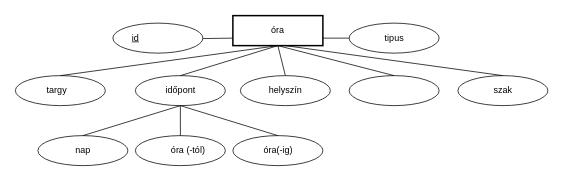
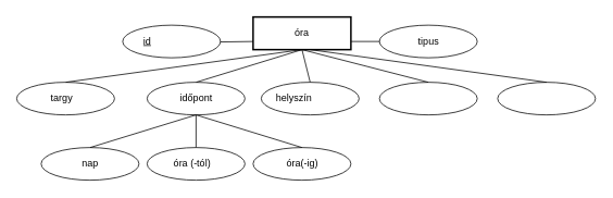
  <mxCell id="0" />
  <mxCell id="1" parent="0" />
  <mxCell id="2" value="&lt;span style=&quot;color: rgba(0, 0, 0, 0); font-family: monospace; font-size: 0px; text-align: start; text-wrap: nowrap;&quot;&gt;%3CmxGraphModel%3E%3Croot%3E%3CmxCell%20id%3D%220%22%2F%3E%3CmxCell%20id%3D%221%22%20parent%3D%220%22%2F%3E%3CmxCell%20id%3D%222%22%20value%3D%22id%22%20style%3D%22rhombus%3BwhiteSpace%3Dwrap%3Bhtml%3D1%3B%22%20vertex%3D%221%22%20parent%3D%221%22%3E%3CmxGeometry%20x%3D%22510%22%20y%3D%22160%22%20width%3D%2290%22%20height%3D%2240%22%20as%3D%22geometry%22%2F%3E%3C%2FmxCell%3E%3C%2Froot%3E%3C%2FmxGraphModel%3E&lt;/span&gt;&lt;span style=&quot;color: rgba(0, 0, 0, 0); font-family: monospace; font-size: 0px; text-align: start; text-wrap: nowrap;&quot;&gt;%3CmxGraphModel%3E%3Croot%3E%3CmxCell%20id%3D%220%22%2F%3E%3CmxCell%20id%3D%221%22%20parent%3D%220%22%2F%3E%3CmxCell%20id%3D%222%22%20value%3D%22id%22%20style%3D%22rhombus%3BwhiteSpace%3Dwrap%3Bhtml%3D1%3B%22%20vertex%3D%221%22%20parent%3D%221%22%3E%3CmxGeometry%20x%3D%22510%22%20y%3D%22160%22%20width%3D%2290%22%20height%3D%2240%22%20as%3D%22geometry%22%2F%3E%3C%2FmxCell%3E%3C%2Froot%3E%3C%2FmxGraphModel%3E&lt;/span&gt;" style="ellipse;whiteSpace=wrap;html=1;" vertex="1" parent="1"><mxGeometry x="610" y="100" width="120" height="40" as="geometry" /></mxCell>
  <mxCell id="3" value="&lt;span style=&quot;color: rgba(0, 0, 0, 0); font-family: monospace; font-size: 0px; text-align: start; text-wrap: nowrap;&quot;&gt;%3CmxGraphModel%3E%3Croot%3E%3CmxCell%20id%3D%220%22%2F%3E%3CmxCell%20id%3D%221%22%20parent%3D%220%22%2F%3E%3CmxCell%20id%3D%222%22%20value%3D%22id%22%20style%3D%22rhombus%3BwhiteSpace%3Dwrap%3Bhtml%3D1%3B%22%20vertex%3D%221%22%20parent%3D%221%22%3E%3CmxGeometry%20x%3D%22510%22%20y%3D%22160%22%20width%3D%2290%22%20height%3D%2240%22%20as%3D%22geometry%22%2F%3E%3C%2FmxCell%3E%3C%2Froot%3E%3C%2FmxGraphModel%3E&lt;/span&gt;&lt;span style=&quot;color: rgba(0, 0, 0, 0); font-family: monospace; font-size: 0px; text-align: start; text-wrap: nowrap;&quot;&gt;%3CmxGraphModel%3E%3Croot%3E%3CmxCell%20id%3D%220%22%2F%3E%3CmxCell%20id%3D%221%22%20parent%3D%220%22%2F%3E%3CmxCell%20id%3D%222%22%20value%3D%22id%22%20style%3D%22rhombus%3BwhiteSpace%3Dwrap%3Bhtml%3D1%3B%22%20vertex%3D%221%22%20parent%3D%221%22%3E%3CmxGeometry%20x%3D%22510%22%20y%3D%22160%22%20width%3D%2290%22%20height%3D%2240%22%20as%3D%22geometry%22%2F%3E%3C%2FmxCell%3E%3C%2Froot%3E%3C%2FmxGraphModel%3E&lt;/span&gt;" style="ellipse;whiteSpace=wrap;html=1;" vertex="1" parent="1"><mxGeometry x="465" y="100" width="120" height="40" as="geometry" /></mxCell>
  <mxCell id="4" value="&lt;span style=&quot;color: rgba(0, 0, 0, 0); font-family: monospace; font-size: 0px; text-align: start; text-wrap: nowrap;&quot;&gt;%3CmxGraphModel%3E%3Croot%3E%3CmxCell%20id%3D%220%22%2F%3E%3CmxCell%20id%3D%221%22%20parent%3D%220%22%2F%3E%3CmxCell%20id%3D%222%22%20value%3D%22id%22%20style%3D%22rhombus%3BwhiteSpace%3Dwrap%3Bhtml%3D1%3B%22%20vertex%3D%221%22%20parent%3D%221%22%3E%3CmxGeometry%20x%3D%22510%22%20y%3D%22160%22%20width%3D%2290%22%20height%3D%2240%22%20as%3D%22geometry%22%2F%3E%3C%2FmxCell%3E%3C%2Froot%3E%3C%2FmxGraphModel%3E&lt;/span&gt;&lt;span style=&quot;color: rgba(0, 0, 0, 0); font-family: monospace; font-size: 0px; text-align: start; text-wrap: nowrap;&quot;&gt;%3CmxGraphModel%3E%3Croot%3E%3CmxCell%20id%3D%220%22%2F%3E%3CmxCell%20id%3D%221%22%20parent%3D%220%22%2F%3E%3CmxCell%20id%3D%222%22%20value%3D%22id%22%20style%3D%22rhombus%3BwhiteSpace%3Dwrap%3Bhtml%3D1%3B%22%20vertex%3D%221%22%20parent%3D%221%22%3E%3CmxGeometry%20x%3D%22510%22%20y%3D%22160%22%20width%3D%2290%22%20height%3D%2240%22%20as%3D%22geometry%22%2F%3E%3C%2FmxCell%3E%3C%2Froot%3E%3C%2FmxGraphModel%3E&lt;/span&gt;" style="ellipse;whiteSpace=wrap;html=1;" vertex="1" parent="1"><mxGeometry x="320" y="100" width="120" height="40" as="geometry" /></mxCell>
  <mxCell id="5" value="&lt;div style=&quot;text-align: start;&quot;&gt;&lt;span style=&quot;background-color: initial; font-size: 0px; text-wrap: nowrap;&quot;&gt;&lt;font face=&quot;monospace&quot; color=&quot;rgba(0, 0, 0, 0)&quot;&gt;fffg&lt;/font&gt;&lt;/span&gt;&lt;/div&gt;" style="ellipse;whiteSpace=wrap;html=1;" vertex="1" parent="1"><mxGeometry x="180" y="100" width="120" height="40" as="geometry" /></mxCell>
  <mxCell id="6" value="&lt;div style=&quot;text-align: start;&quot;&gt;&lt;span style=&quot;background-color: initial; font-size: 0px; text-wrap: nowrap;&quot;&gt;&lt;font face=&quot;monospace&quot; color=&quot;rgba(0, 0, 0, 0)&quot;&gt;ta&lt;/font&gt;&lt;/span&gt;&lt;/div&gt;" style="ellipse;whiteSpace=wrap;html=1;" vertex="1" parent="1"><mxGeometry x="20" y="100" width="120" height="40" as="geometry" /></mxCell>
  <mxCell id="7" value="" style="endArrow=none;html=1;rounded=0;exitX=0.5;exitY=0;exitDx=0;exitDy=0;entryX=0.5;entryY=1;entryDx=0;entryDy=0;" edge="1" parent="1" source="6"><mxGeometry width="50" height="50" relative="1" as="geometry"><mxPoint x="360" y="290" as="sourcePoint" /><mxPoint x="370" y="60" as="targetPoint" /></mxGeometry></mxCell>
  <mxCell id="8" value="" style="endArrow=none;html=1;rounded=0;exitX=0.5;exitY=0;exitDx=0;exitDy=0;entryX=0.5;entryY=1;entryDx=0;entryDy=0;" edge="1" parent="1" source="5"><mxGeometry width="50" height="50" relative="1" as="geometry"><mxPoint x="370" y="300" as="sourcePoint" /><mxPoint x="370" y="60" as="targetPoint" /></mxGeometry></mxCell>
  <mxCell id="9" value="" style="endArrow=none;html=1;rounded=0;exitX=0.5;exitY=0;exitDx=0;exitDy=0;exitPerimeter=0;" edge="1" parent="1" source="4"><mxGeometry width="50" height="50" relative="1" as="geometry"><mxPoint x="380" y="310" as="sourcePoint" /><mxPoint x="370" y="60" as="targetPoint" /></mxGeometry></mxCell>
  <mxCell id="10" value="" style="endArrow=none;html=1;rounded=0;exitX=0.5;exitY=0;exitDx=0;exitDy=0;" edge="1" parent="1" source="3"><mxGeometry width="50" height="50" relative="1" as="geometry"><mxPoint x="390" y="320" as="sourcePoint" /><mxPoint x="370" y="60" as="targetPoint" /></mxGeometry></mxCell>
  <mxCell id="11" value="" style="endArrow=none;html=1;rounded=0;exitX=0.5;exitY=0;exitDx=0;exitDy=0;" edge="1" parent="1" source="2"><mxGeometry width="50" height="50" relative="1" as="geometry"><mxPoint x="400" y="330" as="sourcePoint" /><mxPoint x="380" y="60" as="targetPoint" /></mxGeometry></mxCell>
  <mxCell id="12" value="targy" style="text;html=1;align=center;verticalAlign=middle;resizable=0;points=[];autosize=1;strokeColor=none;fillColor=none;" vertex="1" parent="1"><mxGeometry x="50" y="105" width="50" height="30" as="geometry" /></mxCell>
  <mxCell id="13" value="időpont" style="text;html=1;align=center;verticalAlign=middle;resizable=0;points=[];autosize=1;strokeColor=none;fillColor=none;" vertex="1" parent="1"><mxGeometry x="210" y="105" width="60" height="30" as="geometry" /></mxCell>
- <mxCell id="14" value="helyszín" style="text;html=1;align=center;verticalAlign=middle;resizable=0;points=[];autosize=1;strokeColor=none;fillColor=none;" vertex="1" parent="1"><mxGeometry x="345" y="105" width="70" height="30" as="geometry" /></mxCell>
- <mxCell id="15" value="szak" style="text;html=1;align=center;verticalAlign=middle;resizable=0;points=[];autosize=1;strokeColor=none;fillColor=none;" vertex="1" parent="1"><mxGeometry x="645" y="105" width="50" height="30" as="geometry" /></mxCell>
+ <mxCell id="14" value="helyszín" style="text;html=1;align=center;verticalAlign=middle;resizable=0;points=[];autosize=1;strokeColor=none;fillColor=none;" vertex="1" parent="1"><mxGeometry x="325" y="105" width="70" height="30" as="geometry" /></mxCell>
  <mxCell id="16" value="&lt;div style=&quot;text-align: start;&quot;&gt;&lt;span style=&quot;background-color: initial; font-size: 0px; text-wrap: nowrap;&quot;&gt;&lt;font face=&quot;monospace&quot; color=&quot;rgba(0, 0, 0, 0)&quot;&gt;ta&lt;/font&gt;&lt;/span&gt;&lt;/div&gt;" style="ellipse;whiteSpace=wrap;html=1;" vertex="1" parent="1"><mxGeometry x="180" y="180" width="120" height="40" as="geometry" /></mxCell>
  <mxCell id="17" value="&lt;div style=&quot;text-align: start;&quot;&gt;&lt;span style=&quot;background-color: initial; font-size: 0px; text-wrap: nowrap;&quot;&gt;&lt;font face=&quot;monospace&quot; color=&quot;rgba(0, 0, 0, 0)&quot;&gt;ta&lt;/font&gt;&lt;/span&gt;&lt;/div&gt;" style="ellipse;whiteSpace=wrap;html=1;" vertex="1" parent="1"><mxGeometry x="50" y="180" width="120" height="40" as="geometry" /></mxCell>
  <mxCell id="18" value="&lt;div style=&quot;text-align: start;&quot;&gt;&lt;span style=&quot;background-color: initial; font-size: 0px; text-wrap: nowrap;&quot;&gt;&lt;font face=&quot;monospace&quot; color=&quot;rgba(0, 0, 0, 0)&quot;&gt;ta&lt;/font&gt;&lt;/span&gt;&lt;/div&gt;" style="ellipse;whiteSpace=wrap;html=1;" vertex="1" parent="1"><mxGeometry x="310" y="180" width="120" height="40" as="geometry" /></mxCell>
  <mxCell id="19" value="" style="endArrow=none;html=1;rounded=0;exitX=0.5;exitY=0;exitDx=0;exitDy=0;entryX=0.5;entryY=1;entryDx=0;entryDy=0;" edge="1" parent="1" source="16" target="5"><mxGeometry width="50" height="50" relative="1" as="geometry"><mxPoint x="360" y="290" as="sourcePoint" /><mxPoint x="410" y="240" as="targetPoint" /></mxGeometry></mxCell>
  <mxCell id="20" value="" style="endArrow=none;html=1;rounded=0;" edge="1" parent="1"><mxGeometry width="50" height="50" relative="1" as="geometry"><mxPoint x="370" y="180" as="sourcePoint" /><mxPoint x="240" y="140" as="targetPoint" /></mxGeometry></mxCell>
  <mxCell id="21" value="" style="endArrow=none;html=1;rounded=0;exitX=0.5;exitY=0;exitDx=0;exitDy=0;entryX=0.5;entryY=1;entryDx=0;entryDy=0;" edge="1" parent="1" source="17" target="5"><mxGeometry width="50" height="50" relative="1" as="geometry"><mxPoint x="260" y="200" as="sourcePoint" /><mxPoint x="260" y="160" as="targetPoint" /></mxGeometry></mxCell>
  <mxCell id="22" value="nap" style="text;html=1;align=center;verticalAlign=middle;resizable=0;points=[];autosize=1;strokeColor=none;fillColor=none;" vertex="1" parent="1"><mxGeometry x="90" y="185" width="40" height="30" as="geometry" /></mxCell>
- <mxCell id="23" value="óra (-tól)" style="text;html=1;align=center;verticalAlign=middle;resizable=0;points=[];autosize=1;strokeColor=none;fillColor=none;" vertex="1" parent="1"><mxGeometry x="215" y="185" width="70" height="30" as="geometry" /></mxCell>
+ <mxCell id="23" value="óra (-tól)" style="text;html=1;align=center;verticalAlign=middle;resizable=0;points=[];autosize=1;strokeColor=none;fillColor=none;" vertex="1" parent="1"><mxGeometry x="200" y="185" width="70" height="30" as="geometry" /></mxCell>
  <mxCell id="24" value="óra(-ig)" style="text;html=1;align=center;verticalAlign=middle;resizable=0;points=[];autosize=1;strokeColor=none;fillColor=none;" vertex="1" parent="1"><mxGeometry x="340" y="185" width="60" height="30" as="geometry" /></mxCell>
  <mxCell id="25" value="óra" style="rounded=0;whiteSpace=wrap;html=1;strokeWidth=2;" vertex="1" parent="1"><mxGeometry x="310" y="20" width="120" height="40" as="geometry" /></mxCell>
  <mxCell id="26" value="&lt;div style=&quot;text-align: start;&quot;&gt;&lt;span style=&quot;background-color: initial; font-size: 0px; text-wrap: nowrap;&quot;&gt;&lt;font face=&quot;monospace&quot; color=&quot;rgba(0, 0, 0, 0)&quot;&gt;ta&lt;/font&gt;&lt;/span&gt;&lt;/div&gt;" style="ellipse;whiteSpace=wrap;html=1;" vertex="1" parent="1"><mxGeometry x="465" y="30" width="120" height="40" as="geometry" /></mxCell>
  <mxCell id="27" value="&lt;div style=&quot;text-align: start;&quot;&gt;&lt;span style=&quot;background-color: initial; font-size: 0px; text-wrap: nowrap;&quot;&gt;&lt;font face=&quot;monospace&quot; color=&quot;rgba(0, 0, 0, 0)&quot;&gt;ta&lt;/font&gt;&lt;/span&gt;&lt;/div&gt;" style="ellipse;whiteSpace=wrap;html=1;" vertex="1" parent="1"><mxGeometry x="150" y="30" width="120" height="40" as="geometry" /></mxCell>
  <mxCell id="28" value="&lt;u&gt;id&lt;/u&gt;" style="text;html=1;align=center;verticalAlign=middle;resizable=0;points=[];autosize=1;strokeColor=none;fillColor=none;" vertex="1" parent="1"><mxGeometry x="165" y="35" width="30" height="30" as="geometry" /></mxCell>
  <mxCell id="29" value="tipus" style="text;html=1;align=center;verticalAlign=middle;resizable=0;points=[];autosize=1;strokeColor=none;fillColor=none;" vertex="1" parent="1"><mxGeometry x="500" y="35" width="50" height="30" as="geometry" /></mxCell>
  <mxCell id="30" value="" style="endArrow=none;html=1;rounded=0;entryX=0;entryY=0.75;entryDx=0;entryDy=0;" edge="1" parent="1" source="27" target="25"><mxGeometry width="50" height="50" relative="1" as="geometry"><mxPoint x="360" y="190" as="sourcePoint" /><mxPoint x="410" y="140" as="targetPoint" /></mxGeometry></mxCell>
  <mxCell id="31" value="" style="endArrow=none;html=1;rounded=0;entryX=1;entryY=0.75;entryDx=0;entryDy=0;" edge="1" parent="1" source="26" target="25"><mxGeometry width="50" height="50" relative="1" as="geometry"><mxPoint x="360" y="190" as="sourcePoint" /><mxPoint x="410" y="140" as="targetPoint" /></mxGeometry></mxCell>
